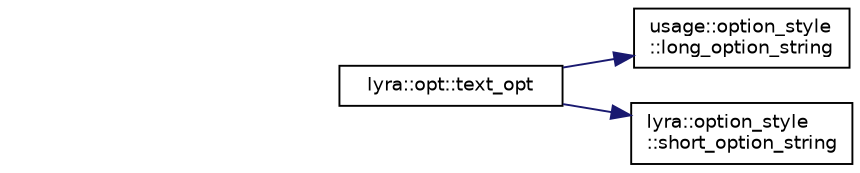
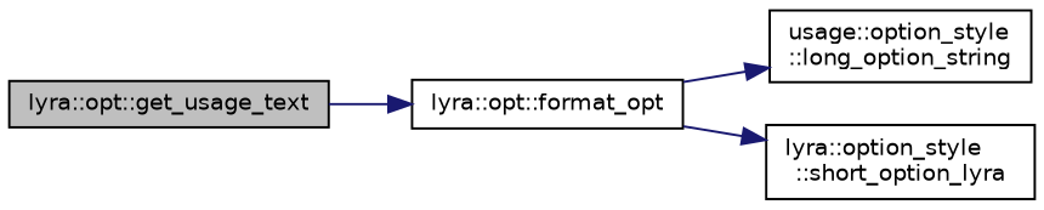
  digraph {
    rankdir=LR
    node [color=black fillcolor=white fontname=Helvetica fontsize=10 shape=record style=filled]
    edge [color=midnightblue fontname=Helvetica fontsize=10 labelfontname=Helvetica labelfontsize=10 style=solid]
-   n2 [height=0.2 label="lyra::opt::text_opt" width=0.4]
+   n1 [fillcolor=grey75 fontcolor=black height=0.2 label="lyra::opt::get_usage_text" width=0.4]
+   n2 [height=0.2 label="lyra::opt::format_opt" width=0.4]
    n3 [height=0.2 label="usage::option_style\l::long_option_string" width=0.4]
-   n4 [height=0.2 label="lyra::option_style\l::short_option_string" width=0.4]
+   n4 [height=0.2 label="lyra::option_style\l::short_option_lyra" width=0.4]
+   n1 -> n2
    n2 -> n3
    n2 -> n4
  }
